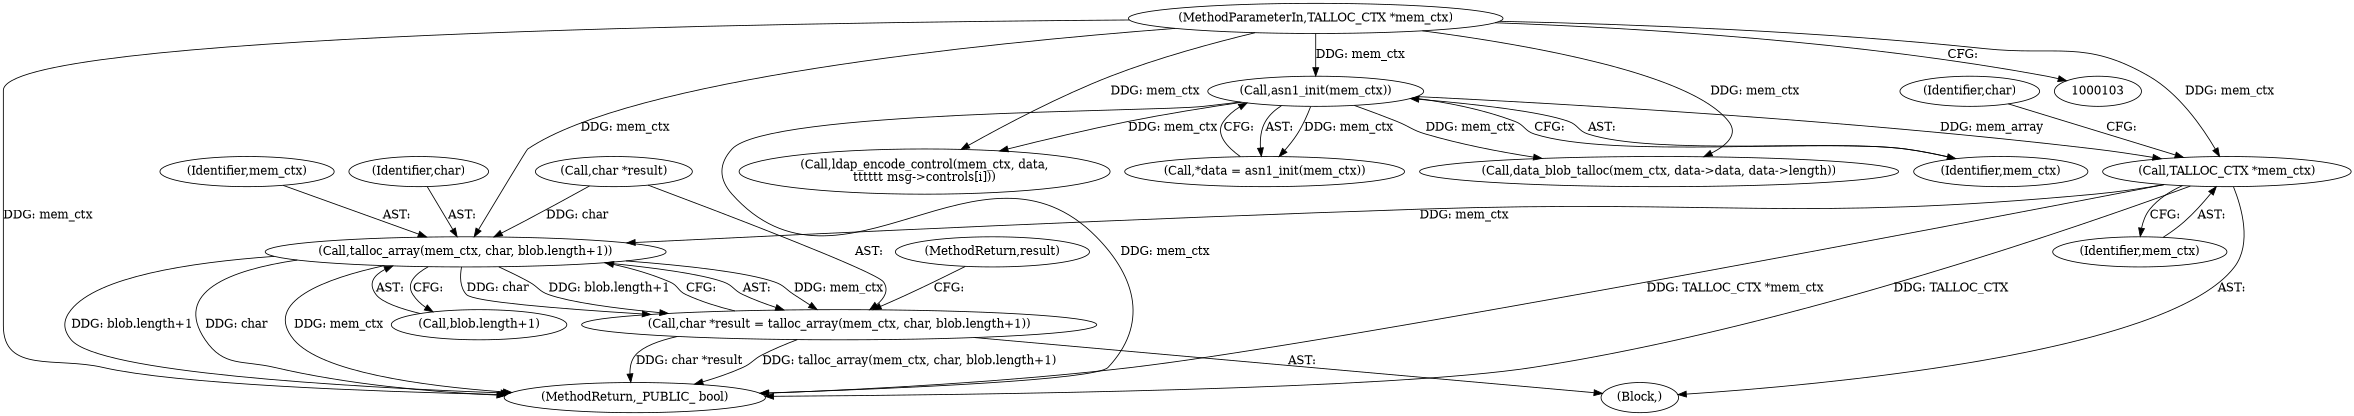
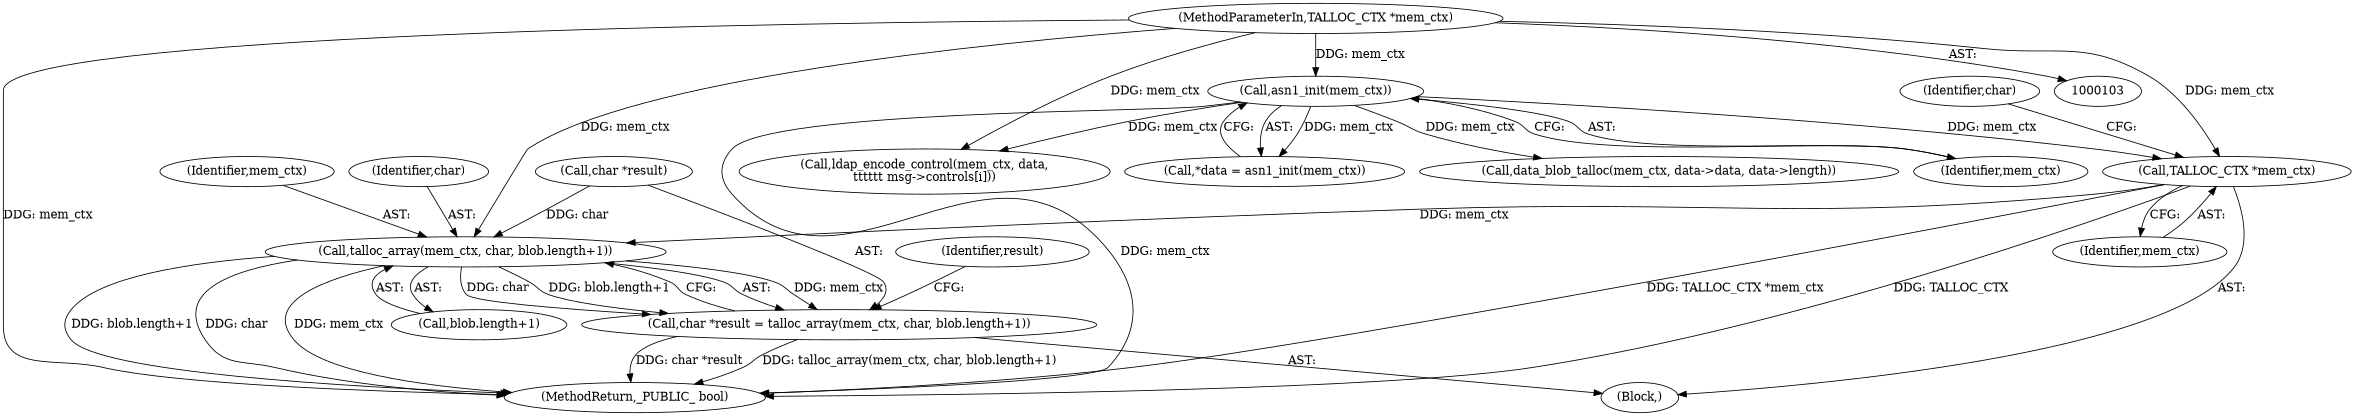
  digraph {
    n1 [label="(Call,TALLOC_CTX *mem_ctx)"]
    n2 [label="(Call,talloc_array(mem_ctx, char, blob.length+1))"]
    n3 [label="(MethodReturn,_PUBLIC_ bool)"]
    n4 [label="(Block,)"]
    n5 [label="(Identifier,mem_ctx)"]
    n6 [label="(Call,char *result = talloc_array(mem_ctx, char, blob.length+1))"]
    n7 [label="(Call,blob.length+1)"]
    n8 [label="(Call,asn1_init(mem_ctx))"]
    n9 [label="(Call,data_blob_talloc(mem_ctx, data->data, data->length))"]
    n10 [label="(Identifier,mem_ctx)"]
    n11 [label="(Call,*data = asn1_init(mem_ctx))"]
    n12 [label="(Call,ldap_encode_control(mem_ctx, data,\n\t\t\t\t\t\t msg->controls[i]))"]
    n13 [label="(MethodParameterIn,TALLOC_CTX *mem_ctx)"]
    1000103
    n15 [label="(Identifier,mem_ctx)"]
-   n16 [label="(MethodReturn,result)"]
+   n16 [label="(Identifier,result)"]
    n17 [label="(Identifier,char)"]
    n18 [label="(Identifier,char)"]
    n19 [label="(Call,char *result)"]
    n1 -> n2 [label="DDG: mem_ctx"]
    n1 -> n3 [label="DDG: TALLOC_CTX"]
    n1 -> n3 [label="DDG: TALLOC_CTX *mem_ctx"]
    n1 -> n4 [label="AST: "]
    n1 -> n5 [label="CFG: "]
    n2 -> n3 [label="DDG: char"]
    n2 -> n3 [label="DDG: mem_ctx"]
    n2 -> n3 [label="DDG: blob.length+1"]
    n2 -> n6 [label="AST: "]
    n2 -> n6 [label="DDG: mem_ctx"]
    n2 -> n6 [label="DDG: char"]
    n2 -> n6 [label="DDG: blob.length+1"]
-   n2 -> n7 [label="CFG: "]
+   n2 -> n7 [label="AST: "]
    n5 -> n1 [label="AST: "]
    n6 -> n2 [label="CFG: "]
    n6 -> n3 [label="DDG: char *result"]
    n6 -> n3 [label="DDG: talloc_array(mem_ctx, char, blob.length+1)"]
    n6 -> n4 [label="AST: "]
    n7 -> n2 [label="AST: "]
-   n8 -> n1 [label="DDG: mem_array"]
+   n8 -> n1 [label="DDG: mem_ctx"]
    n8 -> n3 [label="DDG: mem_ctx"]
    n8 -> n9 [label="DDG: mem_ctx"]
    n8 -> n10 [label="CFG: "]
    n8 -> n11 [label="AST: "]
    n8 -> n11 [label="DDG: mem_ctx"]
    n8 -> n12 [label="DDG: mem_ctx"]
    n10 -> n8 [label="AST: "]
    n11 -> n8 [label="CFG: "]
    n13 -> n1 [label="DDG: mem_ctx"]
    n13 -> n2 [label="DDG: mem_ctx"]
    n13 -> n3 [label="DDG: mem_ctx"]
    n13 -> n8 [label="DDG: mem_ctx"]
-   n13 -> n9 [label="DDG: mem_ctx"]
    n13 -> n12 [label="DDG: mem_ctx"]
-   n13 -> 1000103 [label="CFG: "]
+   n13 -> 1000103 [label="AST: "]
    n15 -> n2 [label="AST: "]
    n16 -> n6 [label="CFG: "]
    n17 -> n2 [label="AST: "]
    n18 -> n1 [label="CFG: "]
    n19 -> n2 [label="DDG: char"]
    n19 -> n6 [label="AST: "]
  }
